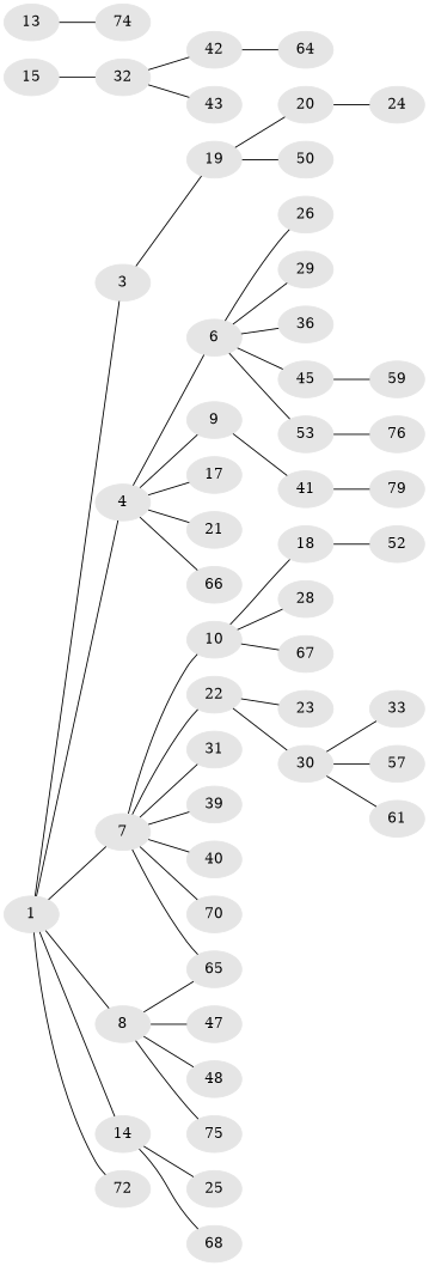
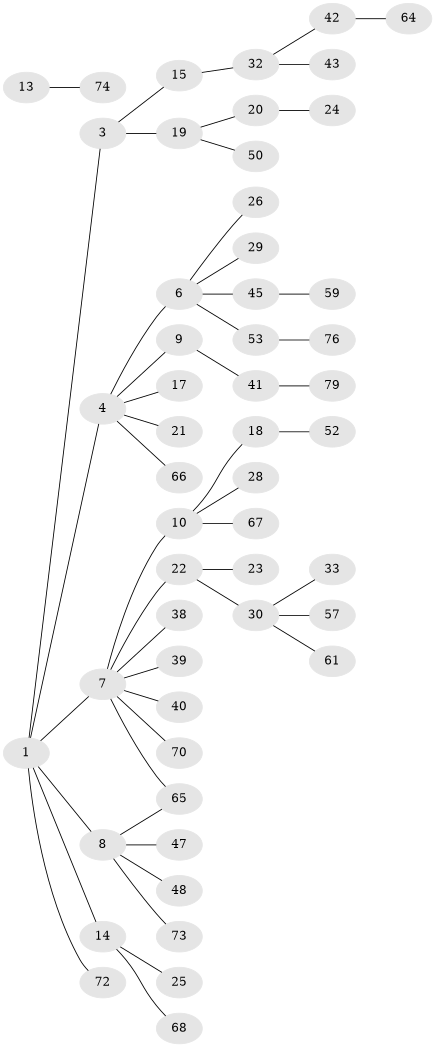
  graph {
    rankdir=LR
    node [color=gray90 style=filled]
    1 [super="+2"]
    3 [super="+11"]
    4 [super="+5"]
    7 [super="+35"]
    8 [super="+27"]
    14 [super="+71"]
    72
    15 [super="+51"]
    19 [super="+60"]
    6 [super="+12"]
    9 [super="+31"]
    17
    21
    66
    10 [super="+37"]
    22
-   38 [super="+62" label=31]
+   38 [super="+62"]
    39
    40 [super="+69"]
    65
    70
    47 [super="+78"]
    48
-   73 [label=75]
+   73
    25
    68
    32
    20
    50
    26
    29 [super="+49"]
-   36
    45
    53
    41 [super="+77"]
    59
    76
    18 [super="+46"]
    28 [super="+82"]
    67
    23 [super="+54"]
    30 [super="+55"]
    13 [super="+16"]
    74
    79
    52 [super="+58"]
    42 [super="+44"]
    43 [super="+80"]
    24 [super="+56"]
    33 [super="+81"]
    57
    61 [super="+75"]
    64
    1 -- 3
    1 -- 4
    1 -- 7
    1 -- 8
    1 -- 14
    1 -- 72
+   3 -- 15
    3 -- 19
    4 -- 6
    4 -- 9
    4 -- 17
    4 -- 21
    4 -- 66
    7 -- 10
    7 -- 22
    7 -- 38
    7 -- 39
    7 -- 40
    7 -- 65
    7 -- 70
    8 -- 65
    8 -- 47
    8 -- 48
    8 -- 73
    14 -- 25
    14 -- 68
    15 -- 32
    19 -- 20
    19 -- 50
    6 -- 26
    6 -- 29
-   6 -- 36
    6 -- 45
    6 -- 53
    9 -- 41
    10 -- 18
    10 -- 28
    10 -- 67
    22 -- 23
    22 -- 30
    32 -- 42
    32 -- 43
    20 -- 24
    45 -- 59
    53 -- 76
    41 -- 79
    18 -- 52
    30 -- 33
    30 -- 57
    30 -- 61
    13 -- 74
    42 -- 64
  }
